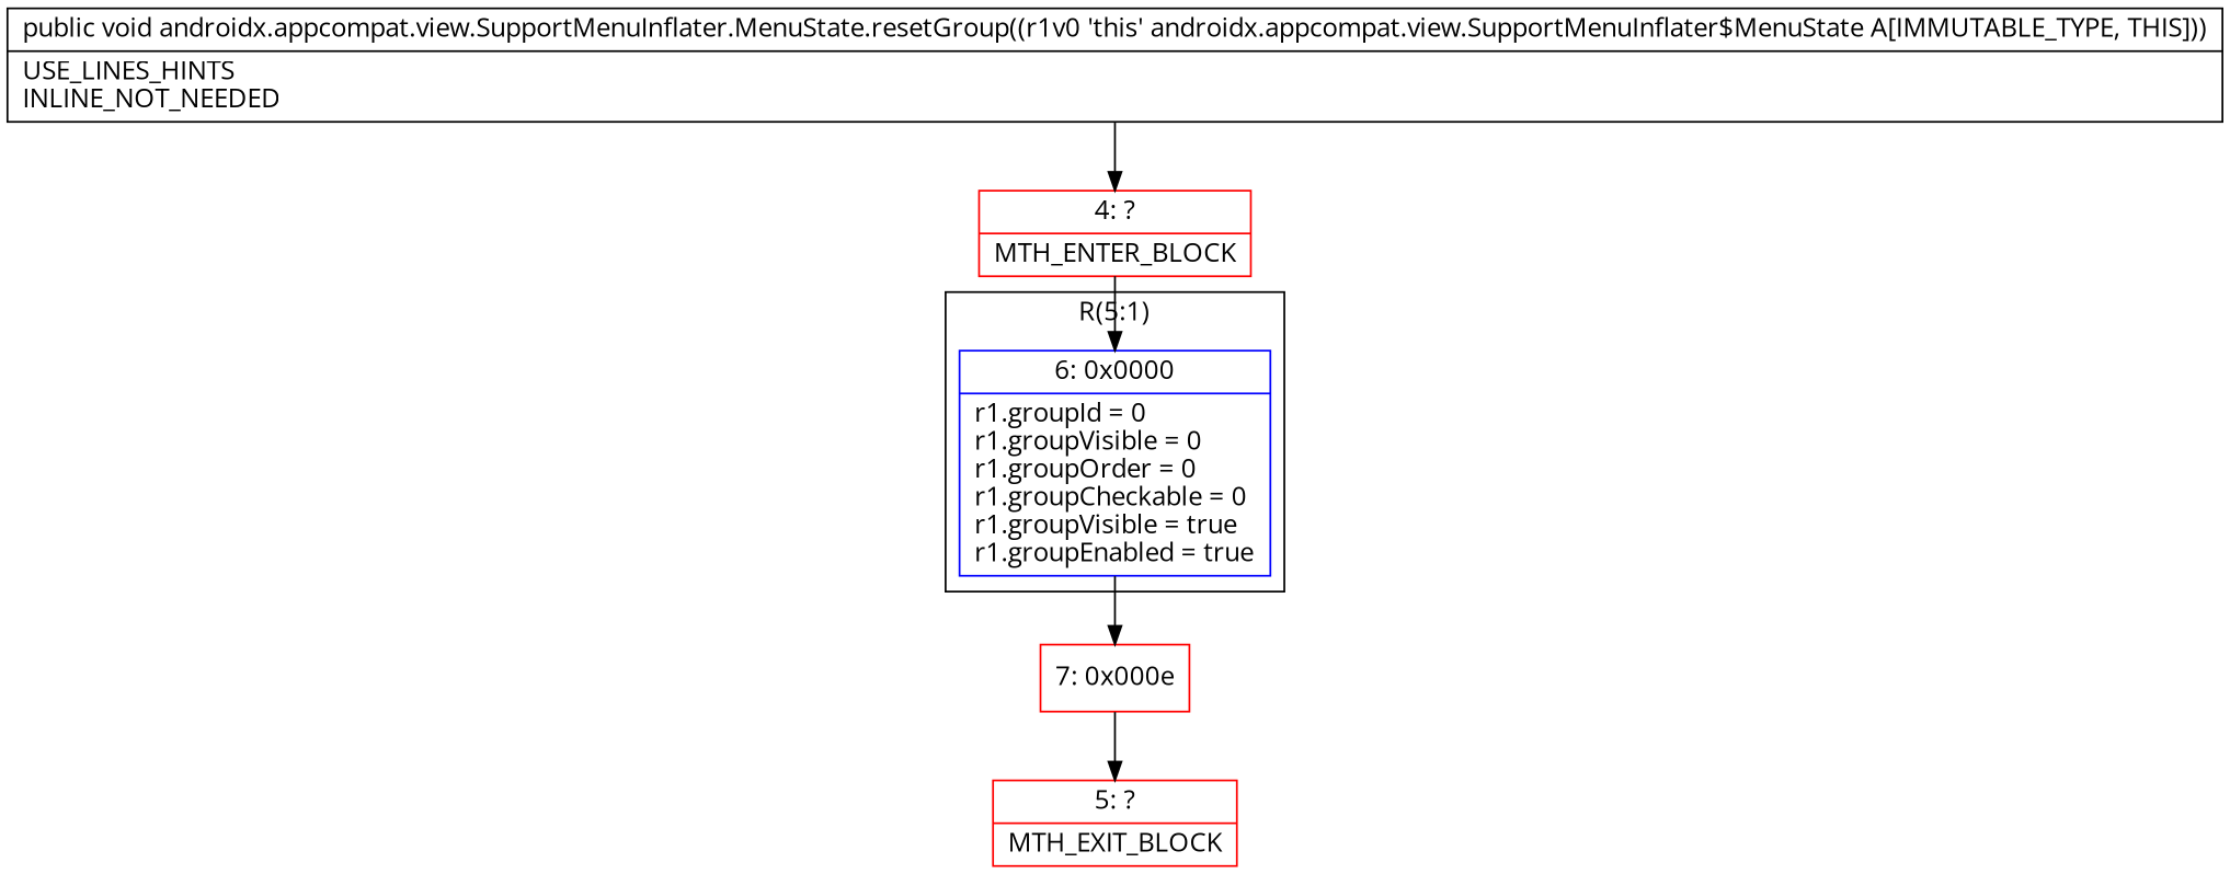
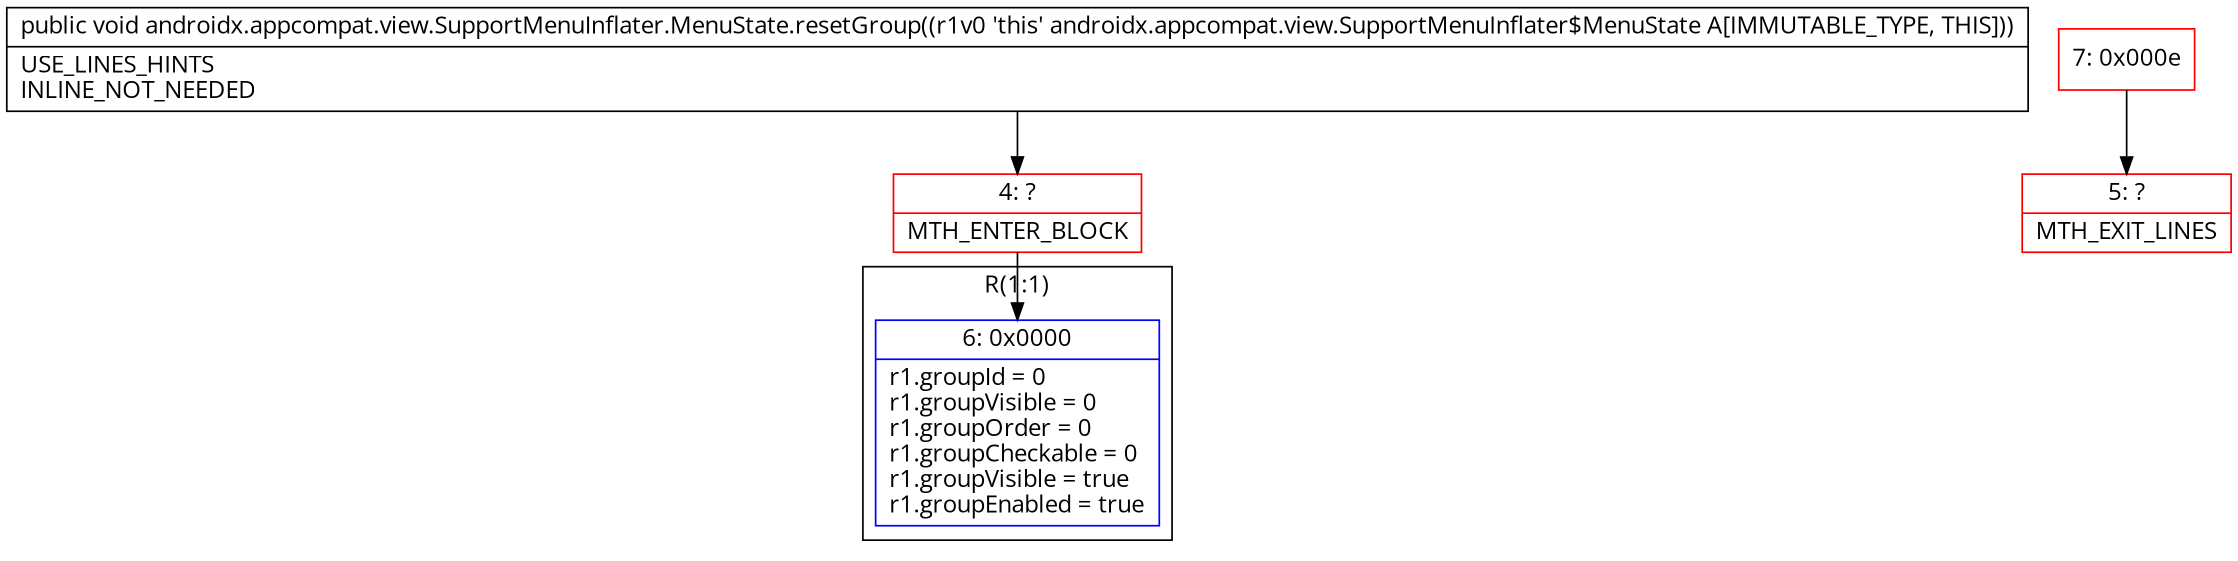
  digraph {
    fontname="Open Sans"
    node [color=red fontname="Open Sans" shape=record]
    edge [fontname="Open Sans"]
    n1 [color=blue label="{6\:\ 0x0000|r1.groupId = 0\lr1.groupVisible = 0\lr1.groupOrder = 0\lr1.groupCheckable = 0\lr1.groupVisible = true\lr1.groupEnabled = true\l}"]
    n2 [label="{7\:\ 0x000e}"]
-   n3 [label="{5\:\ ?|MTH_EXIT_BLOCK\l}"]
+   n3 [label="{5\:\ ?|MTH_EXIT_LINES\l}"]
    n4 [label="{4\:\ ?|MTH_ENTER_BLOCK\l}"]
    n5 [label="{public void androidx.appcompat.view.SupportMenuInflater.MenuState.resetGroup((r1v0 'this' androidx.appcompat.view.SupportMenuInflater$MenuState A[IMMUTABLE_TYPE, THIS]))  | USE_LINES_HINTS\lINLINE_NOT_NEEDED\l}" color=""]
    subgraph cluster_1 {
-     label="R(5:1)"
+     label="R(1:1)"
      n1
    }
-   n1 -> n2
    n2 -> n3
    n4 -> n1
    n5 -> n4
  }
